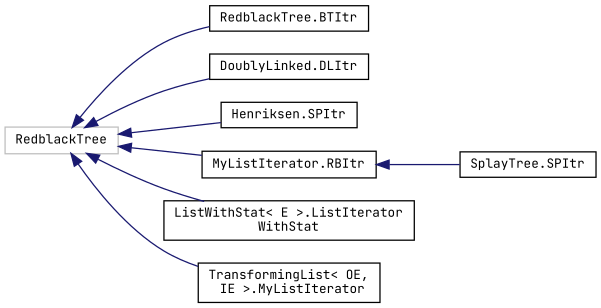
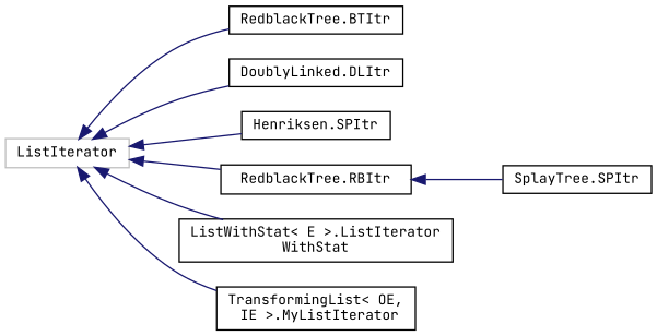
  digraph {
    fontname="JetBrains Mono"
    rankdir=LR
    node [color=black fontname="JetBrains Mono" fontsize=10 shape=record]
    edge [color=midnightblue dir=back fontname="JetBrains Mono" fontsize=10 labelfontname=Helvetica labelfontsize=10 style=solid]
-   n1 [color=grey75 height=0.2 label=RedblackTree width=0.4]
+   n1 [color=grey75 height=0.2 label=ListIterator width=0.4]
    n2 [height=0.2 label="RedblackTree.BTItr" width=0.4]
    n3 [height=0.2 label="DoublyLinked.DLItr" width=0.4]
    n4 [height=0.2 label="Henriksen.SPItr" width=0.4]
-   n5 [height=0.2 label="MyListIterator.RBItr" width=0.4]
+   n5 [height=0.2 label="RedblackTree.RBItr" width=0.4]
    n6 [height=0.2 label="ListWithStat\< E \>.ListIterator\lWithStat" width=0.4]
    n7 [height=0.2 label="TransformingList\< OE,\l IE \>.MyListIterator" width=0.4]
    n8 [height=0.2 label="SplayTree.SPItr" width=0.4]
    n1 -> n2
    n1 -> n3
    n1 -> n4
    n1 -> n5
    n1 -> n6
    n1 -> n7
    n5 -> n8
  }
